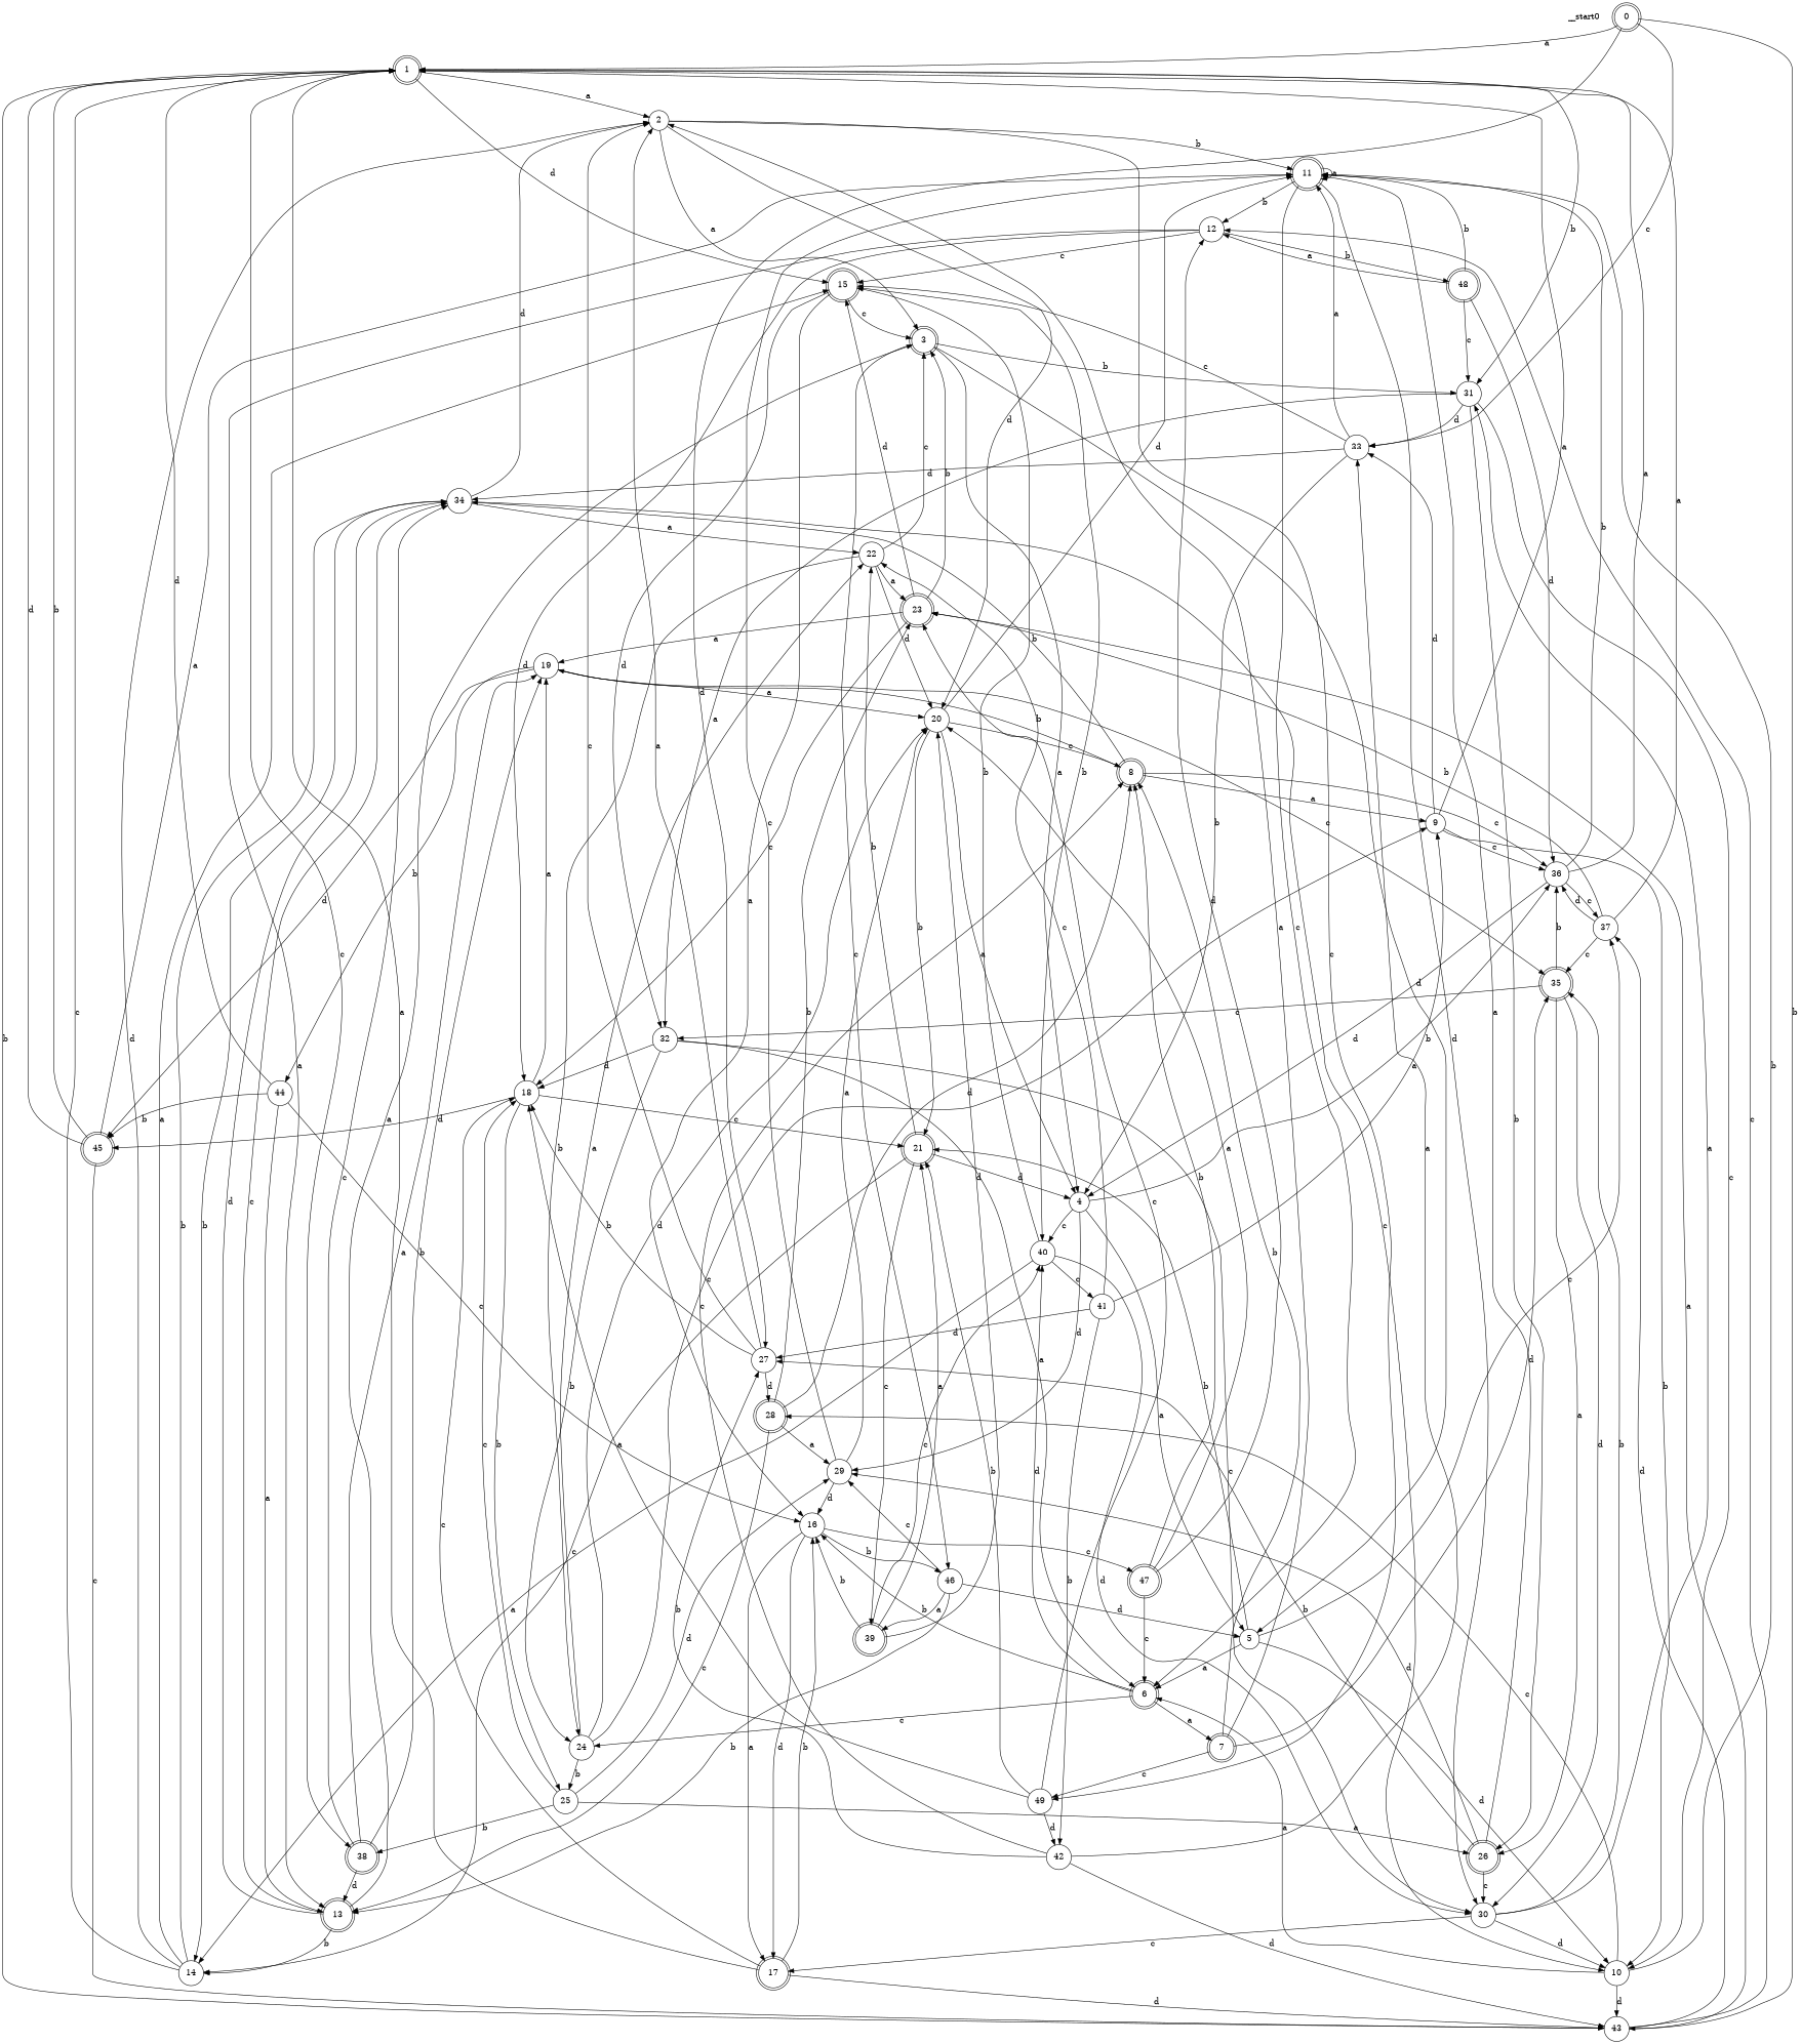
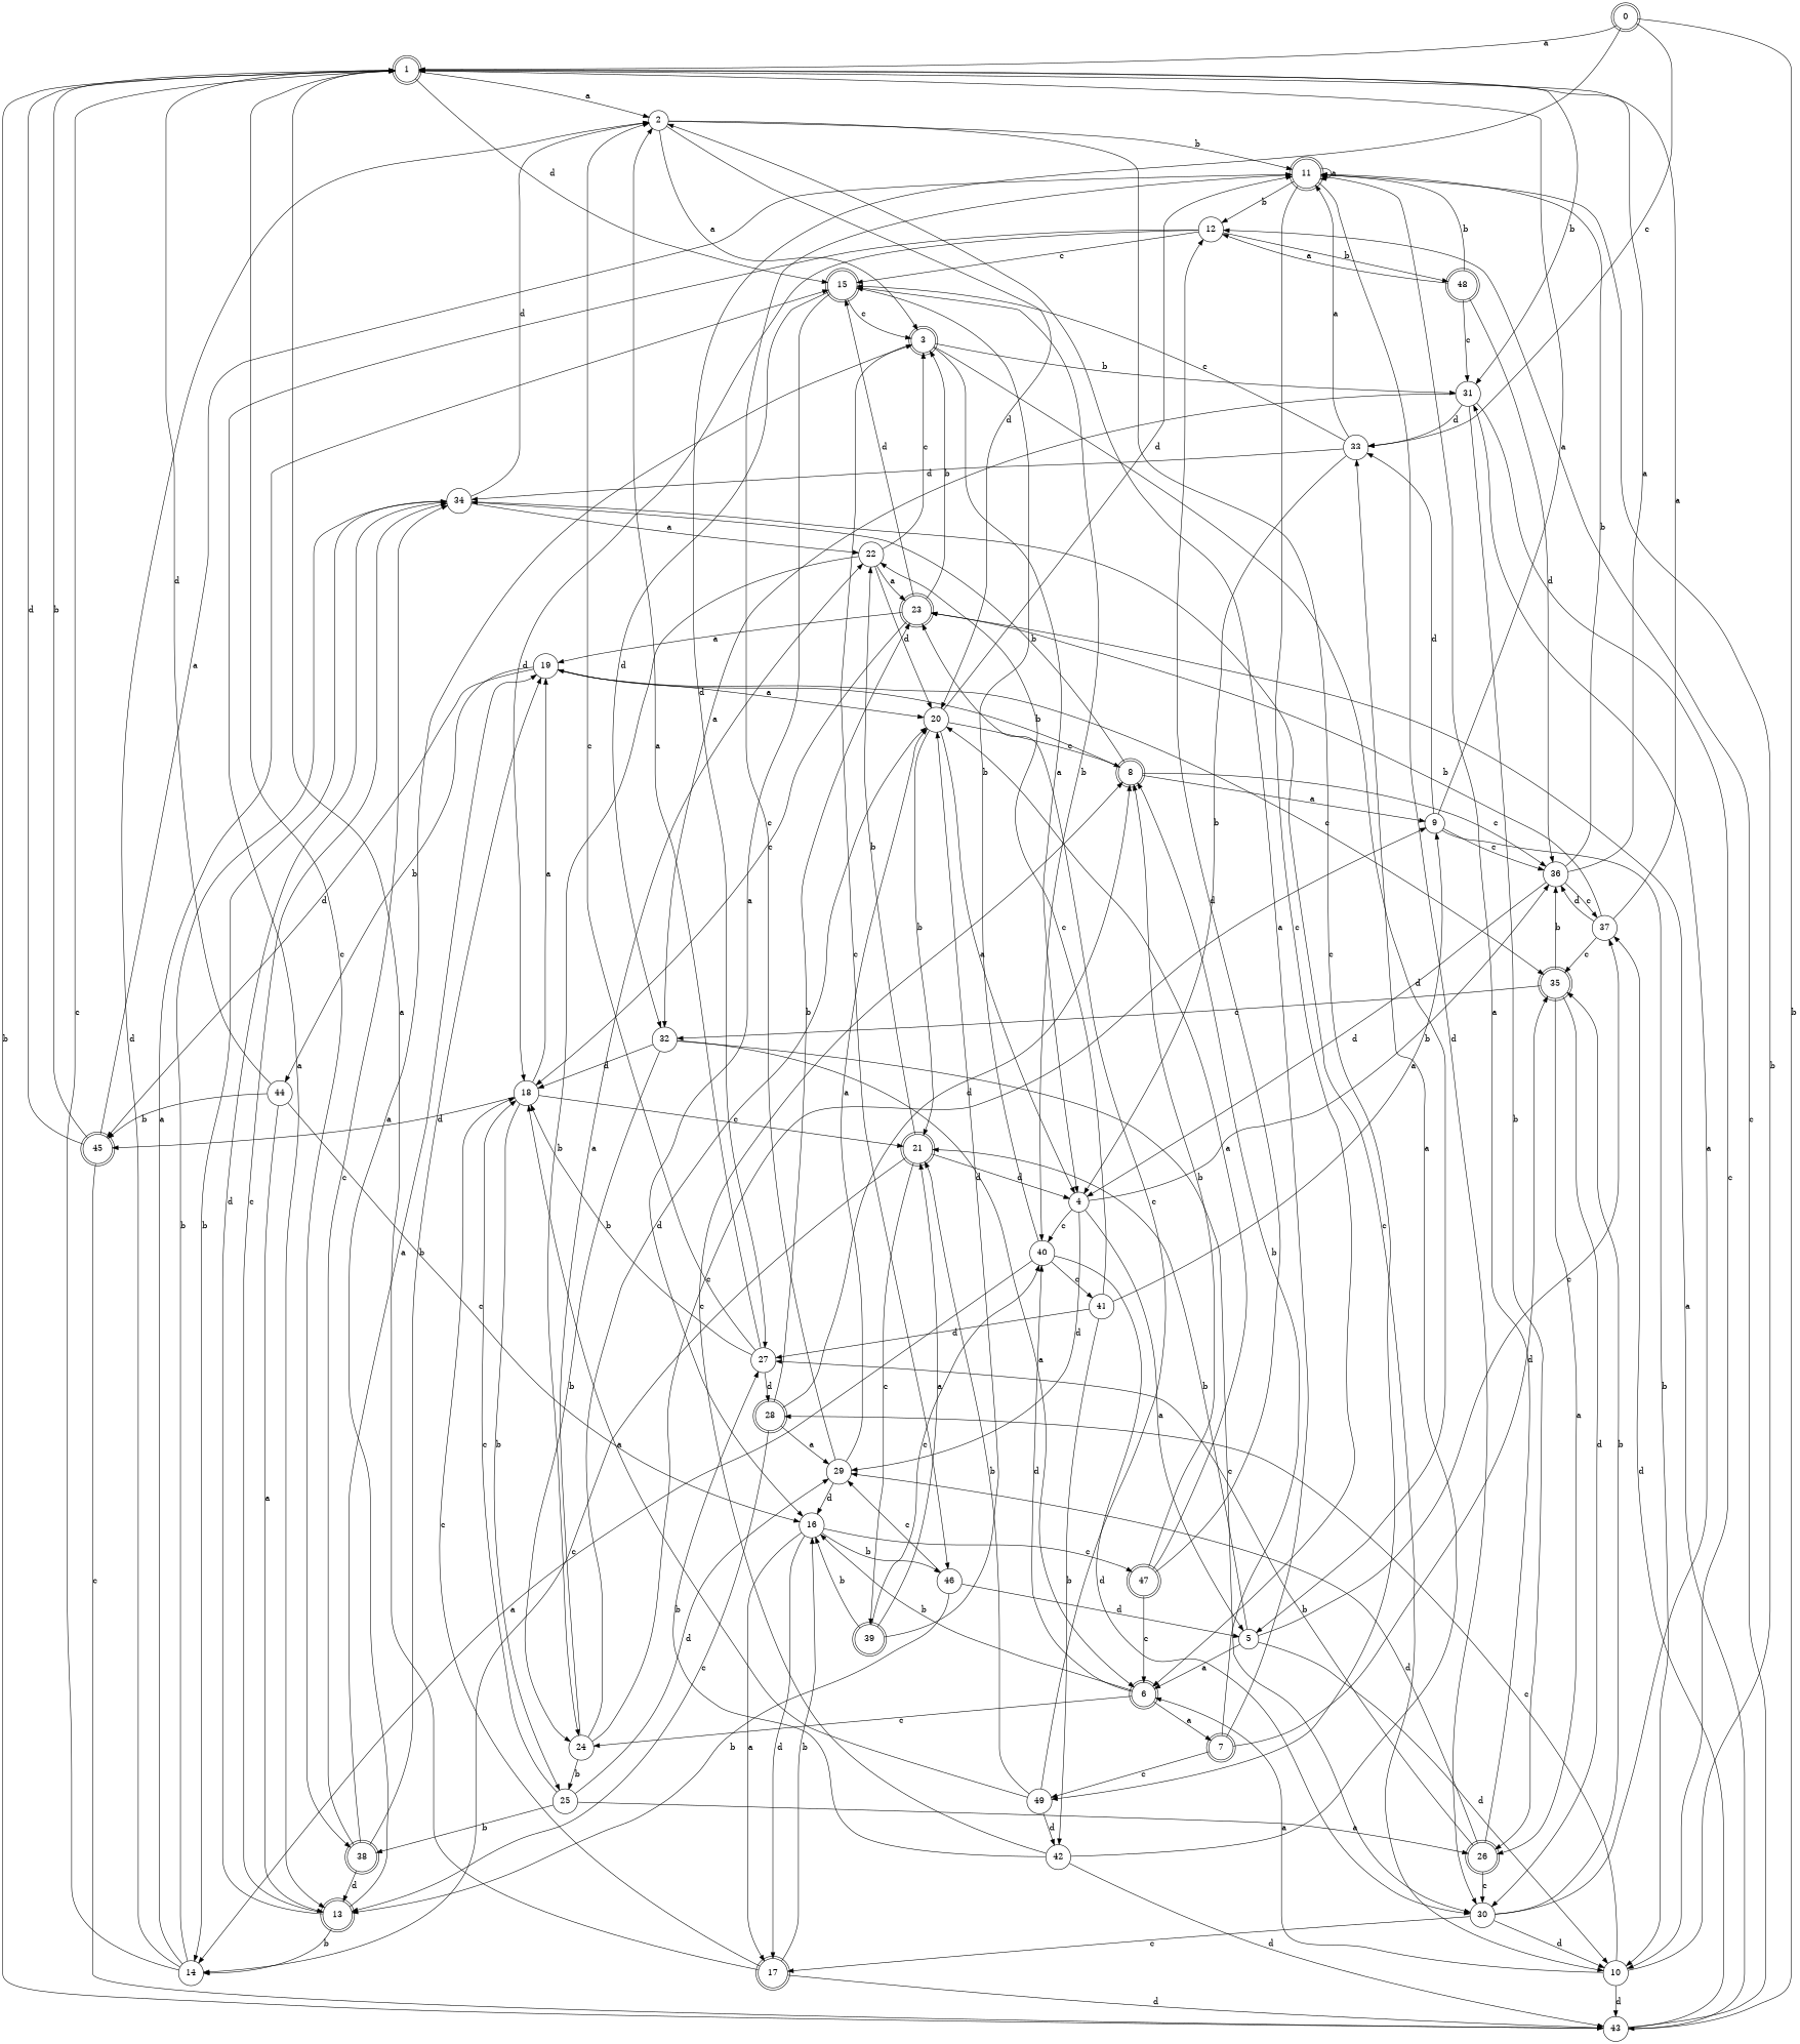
  digraph {
    rankdir=TB
    node [shape=circle color=black fillcolor=white style=filled]
-   __start0 [shape=none color="" fillcolor="" style=""]
    n2 [label=0 shape=doublecircle style="rounded,filled"]
    n3 [label=1 shape=doublecircle style="rounded,filled"]
    n4 [label=27]
    n5 [label=33]
    n6 [label=43]
    n7 [label=2]
    n8 [label=15 shape=doublecircle style="rounded,filled"]
    n9 [label=31]
    n10 [label=38 shape=doublecircle style="rounded,filled"]
    n11 [label=28 shape=doublecircle style="rounded,filled"]
    n12 [label=18]
    n13 [label=11 shape=doublecircle style="rounded,filled"]
    n14 [label=4]
    n15 [label=34]
    n16 [label=37]
    n17 [label=12]
    n18 [label=23 shape=doublecircle style="rounded,filled"]
    n19 [label=3 shape=doublecircle style="rounded,filled"]
    n20 [label=20]
    n21 [label=49]
    n22 [label=40]
    n23 [label=16]
    n24 [label=32]
    n25 [label=10]
    n26 [label=26 shape=doublecircle style="rounded,filled"]
    n27 [label=19]
    n28 [label=13 shape=doublecircle style="rounded,filled"]
    n29 [label=5]
    n30 [label=46]
    n31 [label=6 shape=doublecircle style="rounded,filled"]
    n32 [label=30]
    n33 [label=21 shape=doublecircle style="rounded,filled"]
    n34 [label=8 shape=doublecircle style="rounded,filled"]
    n35 [label=42]
    n36 [label=29]
    n37 [label=36]
    n38 [label=39 shape=doublecircle style="rounded,filled"]
    n39 [label=14]
    n40 [label=41]
    n41 [label=7 shape=doublecircle style="rounded,filled"]
    n42 [label=24]
    n43 [label=22]
    n44 [label=35 shape=doublecircle style="rounded,filled"]
    n45 [label=17 shape=doublecircle style="rounded,filled"]
    n46 [label=47 shape=doublecircle style="rounded,filled"]
    n47 [label=9]
    n48 [label=25]
    n49 [label=45 shape=doublecircle style="rounded,filled"]
    n50 [label=44]
    n51 [label=48 shape=doublecircle style="rounded,filled"]
    n2 -> n3 [label=a]
    n2 -> n4 [label=d]
    n2 -> n5 [label=c]
    n2 -> n6 [label=b]
    n3 -> n7 [label=a]
    n3 -> n8 [label=d]
    n3 -> n9 [label=b]
    n3 -> n10 [label=c]
    n4 -> n7 [label=a]
    n4 -> n7 [label=c]
    n4 -> n11 [label=d]
    n4 -> n12 [label=b]
    n5 -> n8 [label=c]
    n5 -> n13 [label=a]
    n5 -> n14 [label=b]
    n5 -> n15 [label=d]
    n6 -> n3 [label=b]
    n6 -> n16 [label=d]
    n6 -> n17 [label=c]
    n6 -> n18 [label=a]
    n7 -> n13 [label=b]
    n7 -> n19 [label=a]
    n7 -> n20 [label=d]
    n7 -> n21 [label=c]
    n8 -> n19 [label=c]
    n8 -> n22 [label=b]
    n8 -> n23 [label=a]
    n8 -> n24 [label=d]
    n9 -> n5 [label=d]
    n9 -> n24 [label=a]
    n9 -> n25 [label=c]
    n9 -> n26 [label=b]
    n10 -> n15 [label=c]
    n10 -> n27 [label=a]
    n10 -> n27 [label=b]
    n10 -> n28 [label=d]
    n11 -> n18 [label=b]
    n11 -> n28 [label=c]
    n11 -> n34 [label=d]
    n11 -> n36 [label=a]
    n12 -> n27 [label=a]
    n12 -> n33 [label=c]
    n12 -> n48 [label=b]
    n12 -> n49 [label=d]
    n13 -> n13 [label=a]
    n13 -> n17 [label=b]
    n13 -> n31 [label=c]
    n13 -> n32 [label=d]
    n14 -> n22 [label=c]
    n14 -> n29 [label=a]
    n14 -> n36 [label=d]
    n14 -> n37 [label=b]
    n15 -> n7 [label=d]
    n15 -> n25 [label=c]
    n15 -> n39 [label=b]
    n15 -> n43 [label=a]
    n16 -> n3 [label=a]
    n16 -> n18 [label=b]
    n16 -> n37 [label=d]
    n16 -> n44 [label=c]
    n17 -> n8 [label=c]
    n17 -> n12 [label=d]
    n17 -> n28 [label=a]
    n17 -> n51 [label=b]
    n18 -> n8 [label=d]
    n18 -> n12 [label=c]
    n18 -> n19 [label=b]
    n18 -> n27 [label=a]
    n19 -> n9 [label=b]
    n19 -> n14 [label=a]
    n19 -> n29 [label=d]
    n19 -> n30 [label=c]
    n20 -> n13 [label=d]
    n20 -> n14 [label=a]
    n20 -> n33 [label=b]
    n20 -> n34 [label=c]
    n21 -> n12 [label=a]
    n21 -> n18 [label=c]
    n21 -> n33 [label=b]
    n21 -> n35 [label=d]
    n22 -> n8 [label=b]
    n22 -> n32 [label=d]
    n22 -> n39 [label=a]
    n22 -> n40 [label=c]
    n23 -> n30 [label=b]
    n23 -> n45 [label=a]
    n23 -> n45 [label=d]
    n23 -> n46 [label=c]
    n24 -> n12 [label=d]
    n24 -> n31 [label=a]
    n24 -> n32 [label=c]
    n24 -> n42 [label=b]
    n25 -> n6 [label=d]
    n25 -> n11 [label=c]
    n25 -> n13 [label=b]
    n25 -> n31 [label=a]
    n26 -> n4 [label=b]
    n26 -> n13 [label=a]
    n26 -> n32 [label=c]
    n26 -> n36 [label=d]
    n27 -> n20 [label=a]
    n27 -> n44 [label=c]
    n27 -> n49 [label=d]
    n27 -> n50 [label=b]
    n28 -> n15 [label=c]
    n28 -> n15 [label=d]
    n28 -> n19 [label=a]
    n28 -> n39 [label=b]
    n29 -> n16 [label=c]
    n29 -> n25 [label=d]
    n29 -> n31 [label=a]
    n29 -> n33 [label=b]
    n30 -> n28 [label=b]
    n30 -> n29 [label=d]
    n30 -> n36 [label=c]
-   n30 -> n38 [label=a]
    n31 -> n22 [label=d]
    n31 -> n23 [label=b]
    n31 -> n41 [label=a]
    n31 -> n42 [label=c]
    n32 -> n9 [label=a]
    n32 -> n25 [label=d]
    n32 -> n44 [label=b]
    n32 -> n45 [label=c]
    n33 -> n14 [label=d]
    n33 -> n38 [label=c]
    n33 -> n39 [label=c]
    n33 -> n43 [label=b]
    n34 -> n15 [label=b]
    n34 -> n27 [label=b]
    n34 -> n37 [label=c]
    n34 -> n47 [label=a]
    n35 -> n4 [label=b]
    n35 -> n5 [label=a]
    n35 -> n6 [label=d]
    n35 -> n34 [label=c]
    n36 -> n13 [label=c]
    n36 -> n20 [label=a]
    n36 -> n23 [label=d]
    n37 -> n3 [label=a]
    n37 -> n13 [label=b]
    n37 -> n14 [label=d]
    n37 -> n16 [label=c]
    n38 -> n20 [label=d]
    n38 -> n22 [label=c]
    n38 -> n23 [label=b]
    n38 -> n33 [label=a]
    n39 -> n3 [label=c]
    n39 -> n7 [label=d]
    n39 -> n8 [label=a]
    n39 -> n15 [label=b]
    n40 -> n4 [label=d]
    n40 -> n35 [label=b]
    n40 -> n43 [label=c]
    n40 -> n47 [label=a]
    n41 -> n7 [label=a]
    n41 -> n21 [label=c]
    n41 -> n34 [label=b]
    n41 -> n44 [label=d]
    n42 -> n20 [label=d]
    n42 -> n43 [label=a]
    n42 -> n47 [label=c]
    n42 -> n48 [label=b]
    n43 -> n18 [label=a]
    n43 -> n19 [label=c]
    n43 -> n20 [label=d]
    n43 -> n42 [label=b]
    n44 -> n24 [label=c]
    n44 -> n26 [label=a]
    n44 -> n32 [label=d]
    n44 -> n37 [label=b]
    n45 -> n3 [label=a]
    n45 -> n6 [label=d]
    n45 -> n12 [label=c]
    n45 -> n23 [label=b]
    n46 -> n17 [label=d]
    n46 -> n20 [label=a]
    n46 -> n31 [label=c]
    n46 -> n34 [label=b]
    n47 -> n3 [label=a]
    n47 -> n5 [label=d]
    n47 -> n25 [label=b]
    n47 -> n37 [label=c]
    n48 -> n10 [label=b]
    n48 -> n12 [label=c]
    n48 -> n26 [label=a]
    n48 -> n36 [label=d]
    n49 -> n3 [label=b]
    n49 -> n3 [label=d]
    n49 -> n6 [label=c]
    n49 -> n13 [label=a]
    n50 -> n3 [label=d]
    n50 -> n23 [label=c]
    n50 -> n28 [label=a]
    n50 -> n49 [label=b]
    n51 -> n9 [label=c]
    n51 -> n13 [label=b]
    n51 -> n17 [label=a]
    n51 -> n37 [label=d]
  }
